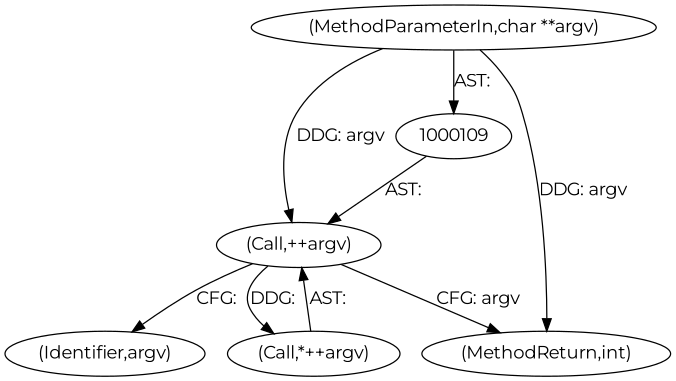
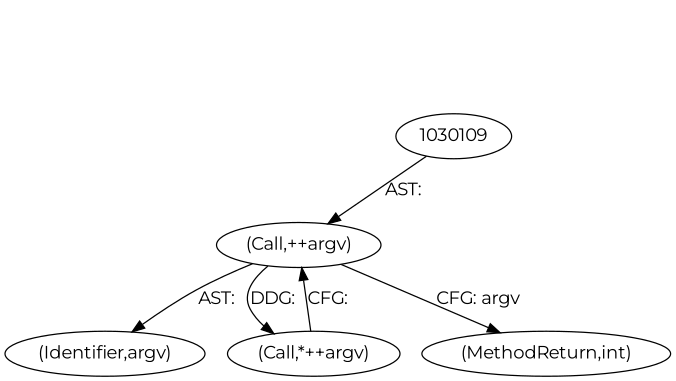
  digraph {
    fontname=Montserrat
    node [fontname=Montserrat]
    edge [fontname=Montserrat]
    n1 [label="(Call,++argv)"]
    n2 [label="(Call,*++argv)"]
    n3 [label="(Identifier,argv)"]
    n4 [label="(MethodReturn,int)"]
-   n5 [label="(MethodParameterIn,char **argv)"]
-   1000109
+   1000109 [label=1030109]
    n1 -> n2 [label="DDG: "]
-   n1 -> n3 [label="CFG: "]
+   n1 -> n3 [label="AST: "]
    n1 -> n4 [label="CFG: argv"]
-   n2 -> n1 [label="AST: "]
-   n5 -> n1 [label="DDG: argv"]
-   n5 -> n4 [label="DDG: argv"]
-   n5 -> 1000109 [label="AST: "]
+   n2 -> n1 [label="CFG: "]
    1000109 -> n1 [label="AST: "]
  }
